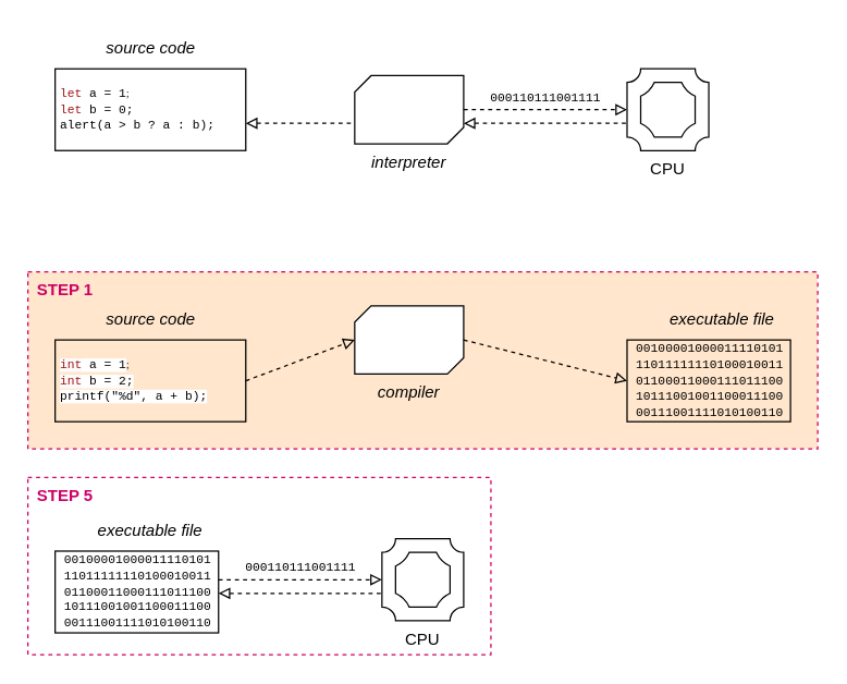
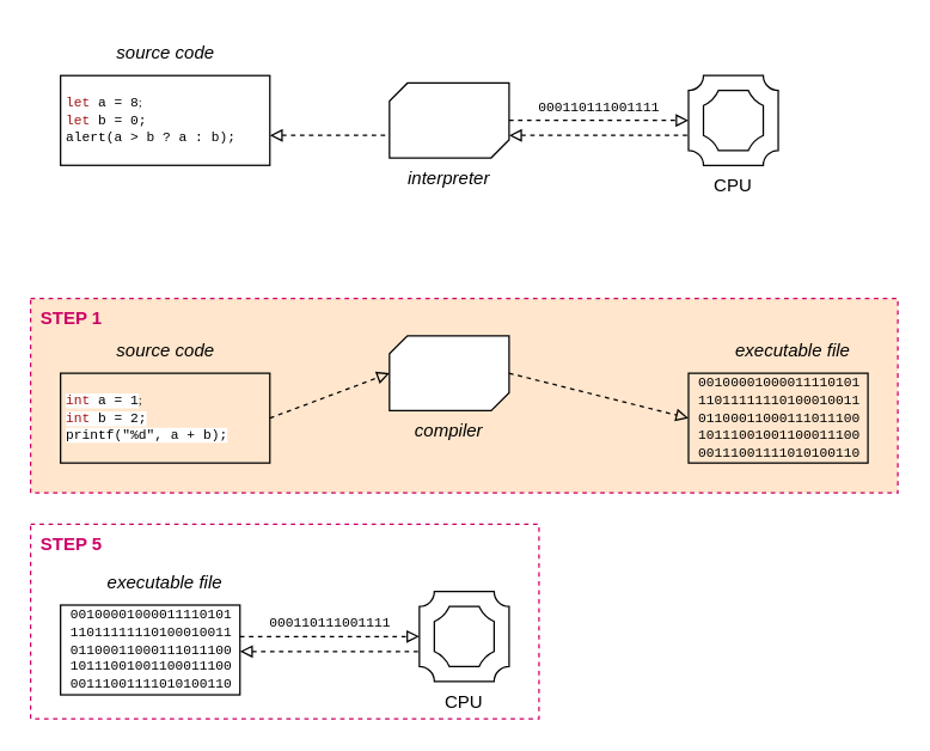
  <mxCell id="0" />
  <mxCell id="1" parent="0" />
  <mxCell id="2" value="" style="group" parent="1" vertex="1" connectable="0"><mxGeometry x="40" y="20" width="140" height="90" as="geometry" /></mxCell>
- <mxCell id="3" value="&lt;span style=&quot;box-sizing: border-box; font-family: &amp;quot;Lucida Console&amp;quot;, Courier, monospace; font-size: 9px; color: rgb(163, 21, 21);&quot;&gt;let&lt;/span&gt;&lt;span style=&quot;color: rgb(0, 0, 0); font-family: &amp;quot;Lucida Console&amp;quot;, Courier, monospace; font-size: 9px; background-color: rgb(255, 255, 255);&quot;&gt;&amp;nbsp;a = 1&lt;/span&gt;;&lt;br&gt;&lt;span style=&quot;border-color: var(--border-color); box-sizing: border-box; font-family: &amp;quot;Lucida Console&amp;quot;, Courier, monospace; color: rgb(163, 21, 21);&quot;&gt;let&lt;/span&gt;&lt;span style=&quot;border-color: var(--border-color); color: rgb(0, 0, 0); font-family: &amp;quot;Lucida Console&amp;quot;, Courier, monospace; background-color: rgb(255, 255, 255);&quot;&gt;&amp;nbsp;b =&amp;nbsp;&lt;/span&gt;&lt;span style=&quot;border-color: var(--border-color); box-sizing: border-box; color: rgb(0, 0, 0); font-family: &amp;quot;Lucida Console&amp;quot;, Courier, monospace;&quot;&gt;0&lt;/span&gt;&lt;span style=&quot;border-color: var(--border-color); color: rgb(0, 0, 0); font-family: &amp;quot;Lucida Console&amp;quot;, Courier, monospace; background-color: rgb(255, 255, 255);&quot;&gt;;&lt;/span&gt;&lt;span style=&quot;color: rgb(0, 0, 0); font-family: &amp;quot;Lucida Console&amp;quot;, Courier, monospace; font-size: 9px; background-color: rgb(255, 255, 255);&quot;&gt;&lt;br style=&quot;font-size: 9px;&quot;&gt;&lt;/span&gt;&lt;span style=&quot;color: rgb(0, 0, 0); font-family: &amp;quot;Lucida Console&amp;quot;, Courier, monospace; font-size: 9px; background-color: rgb(255, 255, 255);&quot;&gt;alert(a &amp;gt; b ? a : b);&lt;/span&gt;" style="text;html=1;align=left;verticalAlign=middle;whiteSpace=wrap;rounded=0;fillColor=none;fontColor=#333333;strokeColor=#000000;fontFamily=Lucida Console;fontSize=9;perimeterSpacing=0;labelPadding=9;spacingLeft=2;" parent="2" vertex="1"><mxGeometry y="30" width="140" height="60" as="geometry" /></mxCell>
+ <mxCell id="3" value="&lt;span style=&quot;box-sizing: border-box; font-family: &amp;quot;Lucida Console&amp;quot;, Courier, monospace; font-size: 9px; color: rgb(163, 21, 21);&quot;&gt;let&lt;/span&gt;&lt;span style=&quot;color: rgb(0, 0, 0); font-family: &amp;quot;Lucida Console&amp;quot;, Courier, monospace; font-size: 9px; background-color: rgb(255, 255, 255);&quot;&gt;&amp;nbsp;a = 8&lt;/span&gt;;&lt;br&gt;&lt;span style=&quot;border-color: var(--border-color); box-sizing: border-box; font-family: &amp;quot;Lucida Console&amp;quot;, Courier, monospace; color: rgb(163, 21, 21);&quot;&gt;let&lt;/span&gt;&lt;span style=&quot;border-color: var(--border-color); color: rgb(0, 0, 0); font-family: &amp;quot;Lucida Console&amp;quot;, Courier, monospace; background-color: rgb(255, 255, 255);&quot;&gt;&amp;nbsp;b =&amp;nbsp;&lt;/span&gt;&lt;span style=&quot;border-color: var(--border-color); box-sizing: border-box; color: rgb(0, 0, 0); font-family: &amp;quot;Lucida Console&amp;quot;, Courier, monospace;&quot;&gt;0&lt;/span&gt;&lt;span style=&quot;border-color: var(--border-color); color: rgb(0, 0, 0); font-family: &amp;quot;Lucida Console&amp;quot;, Courier, monospace; background-color: rgb(255, 255, 255);&quot;&gt;;&lt;/span&gt;&lt;span style=&quot;color: rgb(0, 0, 0); font-family: &amp;quot;Lucida Console&amp;quot;, Courier, monospace; font-size: 9px; background-color: rgb(255, 255, 255);&quot;&gt;&lt;br style=&quot;font-size: 9px;&quot;&gt;&lt;/span&gt;&lt;span style=&quot;color: rgb(0, 0, 0); font-family: &amp;quot;Lucida Console&amp;quot;, Courier, monospace; font-size: 9px; background-color: rgb(255, 255, 255);&quot;&gt;alert(a &amp;gt; b ? a : b);&lt;/span&gt;" style="text;html=1;align=left;verticalAlign=middle;whiteSpace=wrap;rounded=0;fillColor=none;fontColor=#333333;strokeColor=#000000;fontFamily=Lucida Console;fontSize=9;perimeterSpacing=0;labelPadding=9;spacingLeft=2;" parent="2" vertex="1"><mxGeometry y="30" width="140" height="60" as="geometry" /></mxCell>
  <mxCell id="4" value="&lt;i&gt;source code&lt;/i&gt;" style="text;html=1;strokeColor=none;fillColor=none;align=center;verticalAlign=middle;whiteSpace=wrap;rounded=0;" parent="2" vertex="1"><mxGeometry x="32.5" width="75" height="30" as="geometry" /></mxCell>
  <mxCell id="5" value="CPU" style="verticalLabelPosition=bottom;verticalAlign=top;html=1;shape=mxgraph.basic.plaque_frame;dx=10;whiteSpace=wrap;" parent="1" vertex="1"><mxGeometry x="460" y="50" width="60" height="60" as="geometry" /></mxCell>
  <mxCell id="6" value="&lt;i&gt;interpreter&lt;/i&gt;" style="verticalLabelPosition=bottom;verticalAlign=top;html=1;shape=mxgraph.basic.diag_snip_rect;dx=6;whiteSpace=wrap;" parent="1" vertex="1"><mxGeometry x="260" y="55" width="80" height="50" as="geometry" /></mxCell>
  <mxCell id="7" value="" style="endArrow=none;html=1;rounded=0;exitX=1;exitY=0.5;exitDx=0;exitDy=0;dashed=1;endFill=0;entryX=0;entryY=0.5;entryDx=0;entryDy=0;entryPerimeter=0;startArrow=block;startFill=0;" edge="1" parent="1"><mxGeometry y="10" width="50" height="50" relative="1" as="geometry"><mxPoint x="180" y="90" as="sourcePoint" /><mxPoint x="260" y="90" as="targetPoint" /><mxPoint as="offset" /></mxGeometry></mxCell>
  <mxCell id="8" value="&lt;span style=&quot;font-family: &amp;quot;Lucida Console&amp;quot;, Courier, monospace; font-size: 9px; text-wrap: wrap; background-color: rgb(251, 251, 251);&quot;&gt;000110111001111&lt;/span&gt;" style="endArrow=block;html=1;rounded=0;exitX=1;exitY=0.5;exitDx=0;exitDy=0;dashed=1;endFill=0;entryX=0;entryY=0.5;entryDx=0;entryDy=0;entryPerimeter=0;exitPerimeter=0;" edge="1" parent="1" source="6" target="5"><mxGeometry y="10" width="50" height="50" relative="1" as="geometry"><mxPoint x="347.01" y="131.52" as="sourcePoint" /><mxPoint x="442.99" y="130" as="targetPoint" /><mxPoint as="offset" /></mxGeometry></mxCell>
  <mxCell id="9" value="" style="endArrow=none;html=1;rounded=0;exitX=1;exitY=0.5;exitDx=0;exitDy=0;dashed=1;endFill=0;entryX=0;entryY=0.5;entryDx=0;entryDy=0;entryPerimeter=0;exitPerimeter=0;startArrow=block;startFill=0;" edge="1" parent="1"><mxGeometry y="10" width="50" height="50" relative="1" as="geometry"><mxPoint x="340" y="90" as="sourcePoint" /><mxPoint x="460" y="90" as="targetPoint" /><mxPoint as="offset" /></mxGeometry></mxCell>
  <mxCell id="10" value="" style="group" vertex="1" connectable="0" parent="1"><mxGeometry x="20" y="199" width="580" height="130" as="geometry" /></mxCell>
  <mxCell id="11" value="&lt;b&gt;STEP 1&lt;/b&gt;" style="rounded=0;whiteSpace=wrap;html=1;align=left;verticalAlign=top;dashed=1;strokeColor=#CC0066;fontColor=#CC0066;spacingLeft=5;fillColor=#ffe6cc;" vertex="1" parent="10"><mxGeometry width="580" height="130" as="geometry" /></mxCell>
  <mxCell id="12" value="" style="group" vertex="1" connectable="0" parent="10"><mxGeometry x="20" y="20" width="140" height="90" as="geometry" /></mxCell>
  <mxCell id="13" value="&lt;span style=&quot;font-family: &amp;quot;Lucida Console&amp;quot;, Courier, monospace; font-size: 9px; background-color: rgb(251, 251, 251);&quot;&gt;&lt;font color=&quot;#a31515&quot;&gt;int&lt;/font&gt;&lt;/span&gt;&lt;span style=&quot;color: rgb(0, 0, 0); font-family: &amp;quot;Lucida Console&amp;quot;, Courier, monospace; font-size: 9px; background-color: rgb(255, 255, 255);&quot;&gt; a = 1&lt;/span&gt;;&lt;br&gt;&lt;span style=&quot;border-color: var(--border-color); font-family: &amp;quot;Lucida Console&amp;quot;, Courier, monospace; background-color: rgb(251, 251, 251);&quot;&gt;&lt;font color=&quot;#a31515&quot;&gt;int&lt;/font&gt;&lt;/span&gt;&lt;span style=&quot;border-color: var(--border-color); color: rgb(0, 0, 0); font-family: &amp;quot;Lucida Console&amp;quot;, Courier, monospace; background-color: rgb(255, 255, 255);&quot;&gt; b = &lt;/span&gt;&lt;span style=&quot;border-color: var(--border-color); color: rgb(0, 0, 0); font-family: &amp;quot;Lucida Console&amp;quot;, Courier, monospace; background-color: rgb(251, 251, 251);&quot;&gt;2&lt;/span&gt;&lt;span style=&quot;border-color: var(--border-color); color: rgb(0, 0, 0); font-family: &amp;quot;Lucida Console&amp;quot;, Courier, monospace; background-color: rgb(255, 255, 255);&quot;&gt;;&lt;/span&gt;&lt;span style=&quot;color: rgb(0, 0, 0); font-family: &amp;quot;Lucida Console&amp;quot;, Courier, monospace; font-size: 9px; background-color: rgb(255, 255, 255);&quot;&gt;&lt;br style=&quot;font-size: 9px;&quot;&gt;&lt;/span&gt;&lt;span style=&quot;color: rgb(0, 0, 0); font-family: &amp;quot;Lucida Console&amp;quot;, Courier, monospace; font-size: 9px; background-color: rgb(255, 255, 255);&quot;&gt;printf(&quot;%d&quot;, a + b);&lt;/span&gt;" style="text;html=1;align=left;verticalAlign=middle;whiteSpace=wrap;rounded=0;fillColor=none;fontColor=#333333;strokeColor=#000000;fontFamily=Lucida Console;fontSize=9;perimeterSpacing=0;labelPadding=9;spacingLeft=2;" vertex="1" parent="12"><mxGeometry y="30" width="140" height="60" as="geometry" /></mxCell>
  <mxCell id="14" value="&lt;i&gt;source code&lt;/i&gt;" style="text;html=1;strokeColor=none;fillColor=none;align=center;verticalAlign=middle;whiteSpace=wrap;rounded=0;" vertex="1" parent="12"><mxGeometry x="32.5" width="75" height="30" as="geometry" /></mxCell>
  <mxCell id="15" value="" style="endArrow=block;html=1;rounded=0;exitX=1;exitY=0.5;exitDx=0;exitDy=0;dashed=1;endFill=0;entryX=0;entryY=0.5;entryDx=0;entryDy=0;entryPerimeter=0;" edge="1" parent="10" source="13" target="16"><mxGeometry y="10" width="50" height="50" relative="1" as="geometry"><mxPoint x="230" y="104" as="sourcePoint" /><mxPoint x="280" y="54" as="targetPoint" /><mxPoint as="offset" /></mxGeometry></mxCell>
  <mxCell id="16" value="&lt;i&gt;compiler&lt;/i&gt;" style="verticalLabelPosition=bottom;verticalAlign=top;html=1;shape=mxgraph.basic.diag_snip_rect;dx=6;whiteSpace=wrap;" vertex="1" parent="10"><mxGeometry x="240" y="25" width="80" height="50" as="geometry" /></mxCell>
  <mxCell id="17" value="" style="endArrow=block;html=1;rounded=0;exitX=1;exitY=0.5;exitDx=0;exitDy=0;dashed=1;endFill=0;entryX=0;entryY=0.5;entryDx=0;entryDy=0;exitPerimeter=0;" edge="1" parent="10" source="16" target="19"><mxGeometry y="10" width="50" height="50" relative="1" as="geometry"><mxPoint x="327.01" y="125.52" as="sourcePoint" /><mxPoint x="440" y="74" as="targetPoint" /><mxPoint as="offset" /></mxGeometry></mxCell>
  <mxCell id="18" value="" style="group" vertex="1" connectable="0" parent="10"><mxGeometry x="440" y="20" width="140" height="90" as="geometry" /></mxCell>
  <mxCell id="19" value="&lt;div&gt;&lt;div&gt;&lt;font color=&quot;#000000&quot; face=&quot;Lucida Console, Courier, monospace&quot;&gt;00100001000011110101&lt;/font&gt;&lt;/div&gt;&lt;div&gt;&lt;font color=&quot;#000000&quot; face=&quot;Lucida Console, Courier, monospace&quot;&gt;11011111110100010011&lt;/font&gt;&lt;/div&gt;&lt;div&gt;&lt;font color=&quot;#000000&quot; face=&quot;Lucida Console, Courier, monospace&quot;&gt;01100011000111011100&lt;/font&gt;&lt;/div&gt;&lt;div&gt;&lt;font color=&quot;#000000&quot; face=&quot;Lucida Console, Courier, monospace&quot;&gt;10111001001100011100&lt;/font&gt;&lt;/div&gt;&lt;div&gt;&lt;font color=&quot;#000000&quot; face=&quot;Lucida Console, Courier, monospace&quot;&gt;00111001111010100110&lt;/font&gt;&lt;/div&gt;&lt;/div&gt;" style="text;html=1;align=center;verticalAlign=middle;whiteSpace=wrap;rounded=0;fillColor=none;fontColor=#333333;strokeColor=#000000;fontFamily=Lucida Console;fontSize=9;perimeterSpacing=0;labelPadding=9;spacingLeft=2;" vertex="1" parent="18"><mxGeometry y="30" width="120" height="60" as="geometry" /></mxCell>
  <mxCell id="20" value="&lt;i&gt;executable file&lt;/i&gt;" style="text;html=1;strokeColor=none;fillColor=none;align=center;verticalAlign=middle;whiteSpace=wrap;rounded=0;" vertex="1" parent="18"><mxGeometry x="21.25" width="97.5" height="30" as="geometry" /></mxCell>
  <mxCell id="21" value="" style="group" vertex="1" connectable="0" parent="1"><mxGeometry x="20" y="350" width="340" height="130" as="geometry" /></mxCell>
  <mxCell id="22" value="&lt;b&gt;STEP 5&lt;/b&gt;" style="rounded=0;whiteSpace=wrap;html=1;align=left;verticalAlign=top;dashed=1;strokeColor=#CC0066;fontColor=#CC0066;spacingLeft=5;" vertex="1" parent="21"><mxGeometry width="340" height="130" as="geometry" /></mxCell>
  <mxCell id="23" value="CPU" style="verticalLabelPosition=bottom;verticalAlign=top;html=1;shape=mxgraph.basic.plaque_frame;dx=10;whiteSpace=wrap;" vertex="1" parent="21"><mxGeometry x="260" y="45" width="60" height="60" as="geometry" /></mxCell>
  <mxCell id="24" value="&lt;span style=&quot;font-family: &amp;quot;Lucida Console&amp;quot;, Courier, monospace; font-size: 9px; text-wrap: wrap; background-color: rgb(251, 251, 251);&quot;&gt;000110111001111&lt;/span&gt;" style="endArrow=block;html=1;rounded=0;exitX=1;exitY=0.5;exitDx=0;exitDy=0;dashed=1;endFill=0;entryX=0;entryY=0.5;entryDx=0;entryDy=0;entryPerimeter=0;exitPerimeter=0;" edge="1" parent="21" target="23"><mxGeometry y="10" width="50" height="50" relative="1" as="geometry"><mxPoint x="140" y="75" as="sourcePoint" /><mxPoint x="242.99" y="125" as="targetPoint" /><mxPoint as="offset" /></mxGeometry></mxCell>
  <mxCell id="25" value="" style="endArrow=none;html=1;rounded=0;exitX=1;exitY=0.5;exitDx=0;exitDy=0;dashed=1;endFill=0;entryX=0;entryY=0.5;entryDx=0;entryDy=0;entryPerimeter=0;exitPerimeter=0;startArrow=block;startFill=0;" edge="1" parent="21"><mxGeometry y="10" width="50" height="50" relative="1" as="geometry"><mxPoint x="140" y="85" as="sourcePoint" /><mxPoint x="260" y="85" as="targetPoint" /><mxPoint as="offset" /></mxGeometry></mxCell>
  <mxCell id="26" value="" style="group" vertex="1" connectable="0" parent="21"><mxGeometry x="20" y="24" width="140" height="90" as="geometry" /></mxCell>
  <mxCell id="27" value="&lt;div&gt;&lt;div&gt;&lt;font color=&quot;#000000&quot; face=&quot;Lucida Console, Courier, monospace&quot;&gt;00100001000011110101&lt;/font&gt;&lt;/div&gt;&lt;div&gt;&lt;font color=&quot;#000000&quot; face=&quot;Lucida Console, Courier, monospace&quot;&gt;11011111110100010011&lt;/font&gt;&lt;/div&gt;&lt;div&gt;&lt;font color=&quot;#000000&quot; face=&quot;Lucida Console, Courier, monospace&quot;&gt;01100011000111011100&lt;/font&gt;&lt;/div&gt;&lt;div&gt;&lt;font color=&quot;#000000&quot; face=&quot;Lucida Console, Courier, monospace&quot;&gt;10111001001100011100&lt;/font&gt;&lt;/div&gt;&lt;div&gt;&lt;font color=&quot;#000000&quot; face=&quot;Lucida Console, Courier, monospace&quot;&gt;00111001111010100110&lt;/font&gt;&lt;/div&gt;&lt;/div&gt;" style="text;html=1;align=center;verticalAlign=middle;whiteSpace=wrap;rounded=0;fillColor=none;fontColor=#333333;strokeColor=#000000;fontFamily=Lucida Console;fontSize=9;perimeterSpacing=0;labelPadding=9;spacingLeft=2;" vertex="1" parent="26"><mxGeometry y="30" width="120" height="60" as="geometry" /></mxCell>
  <mxCell id="28" value="&lt;i&gt;executable file&lt;/i&gt;" style="text;html=1;strokeColor=none;fillColor=none;align=center;verticalAlign=middle;whiteSpace=wrap;rounded=0;" vertex="1" parent="26"><mxGeometry x="21.25" width="97.5" height="30" as="geometry" /></mxCell>
